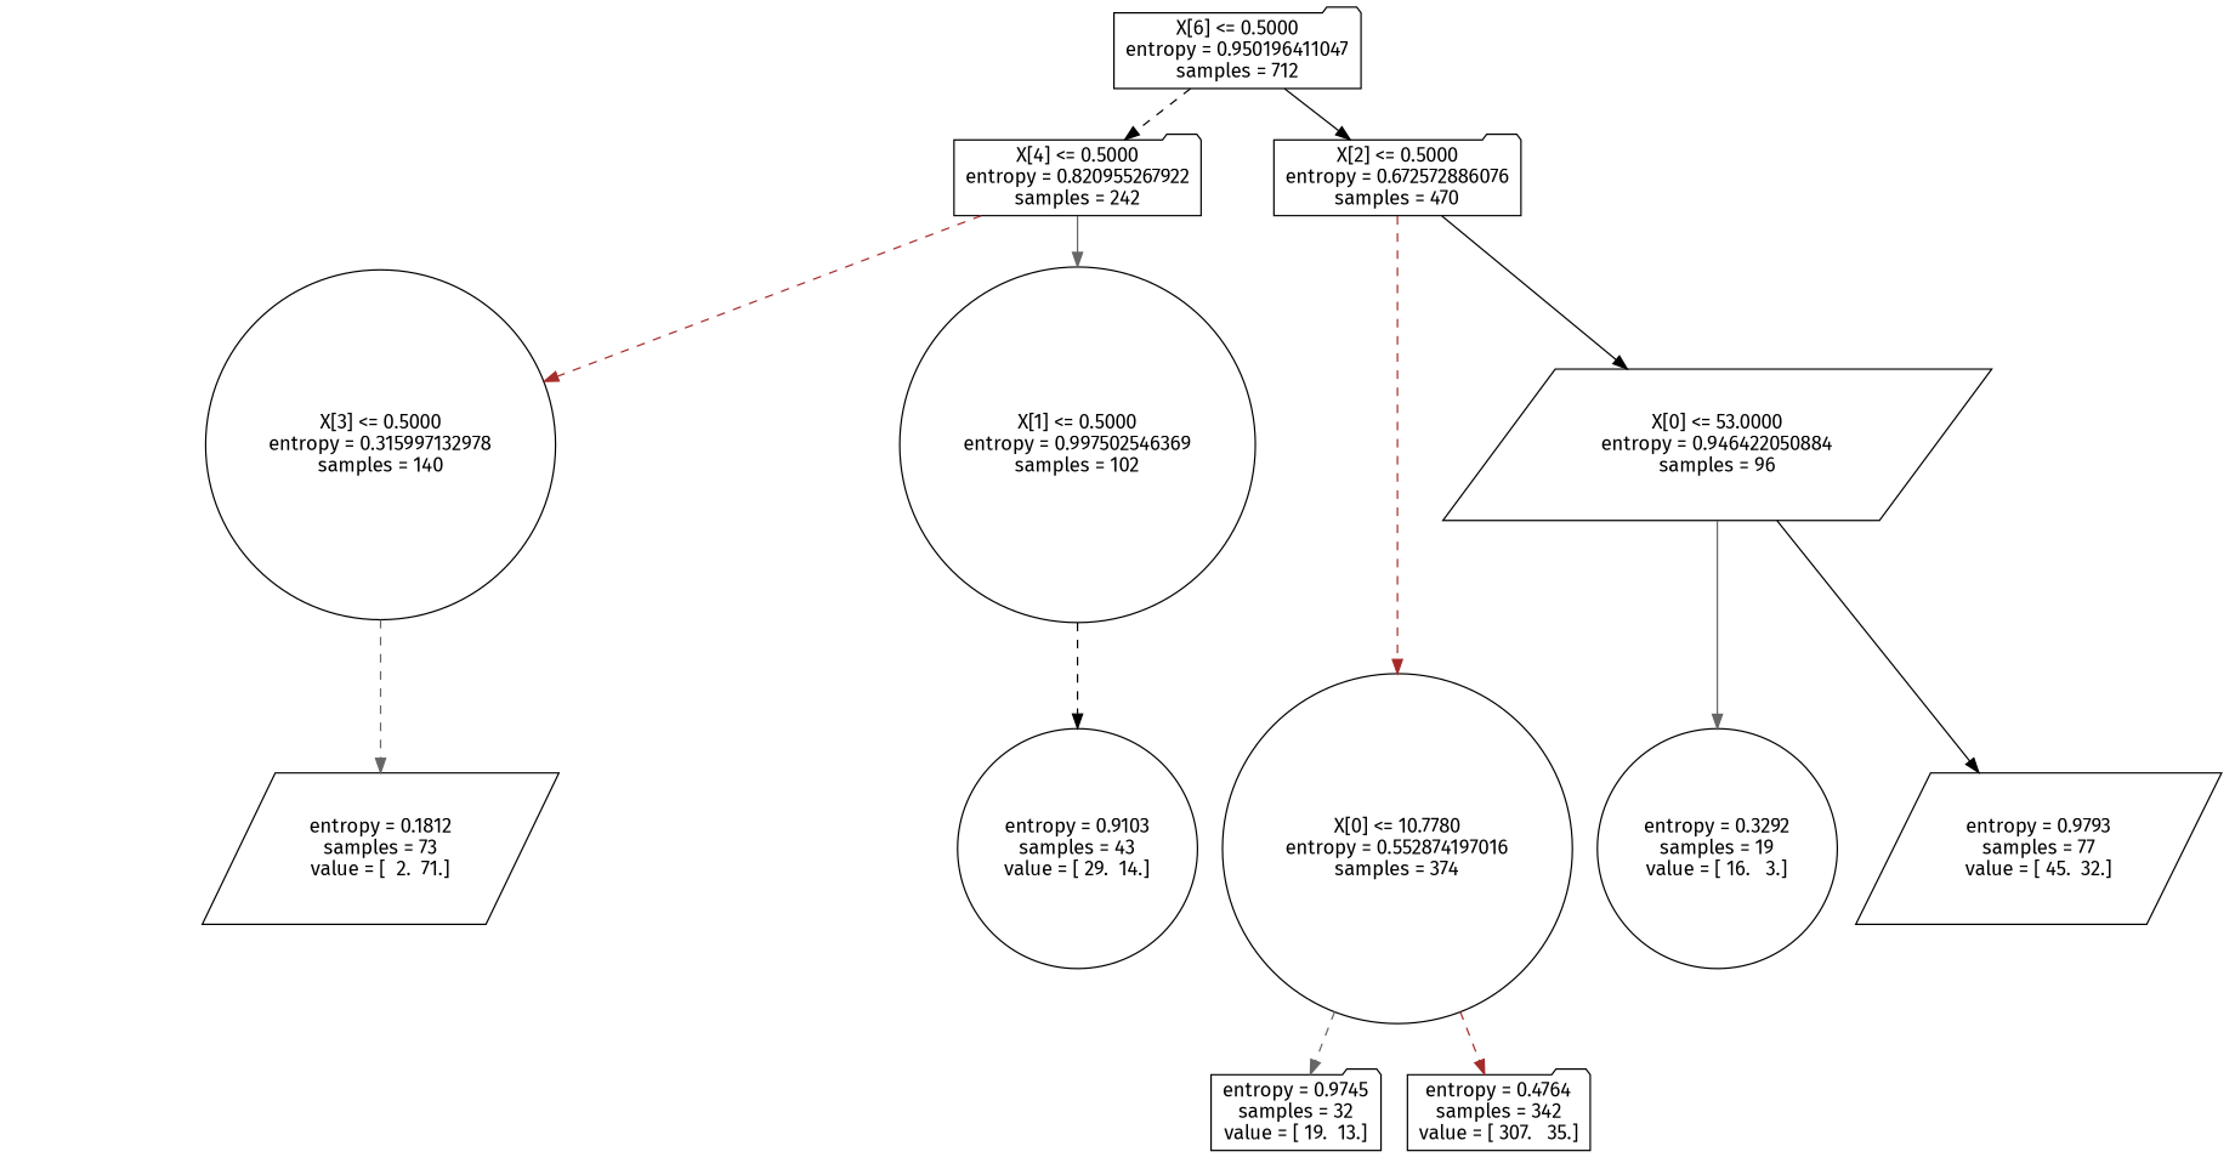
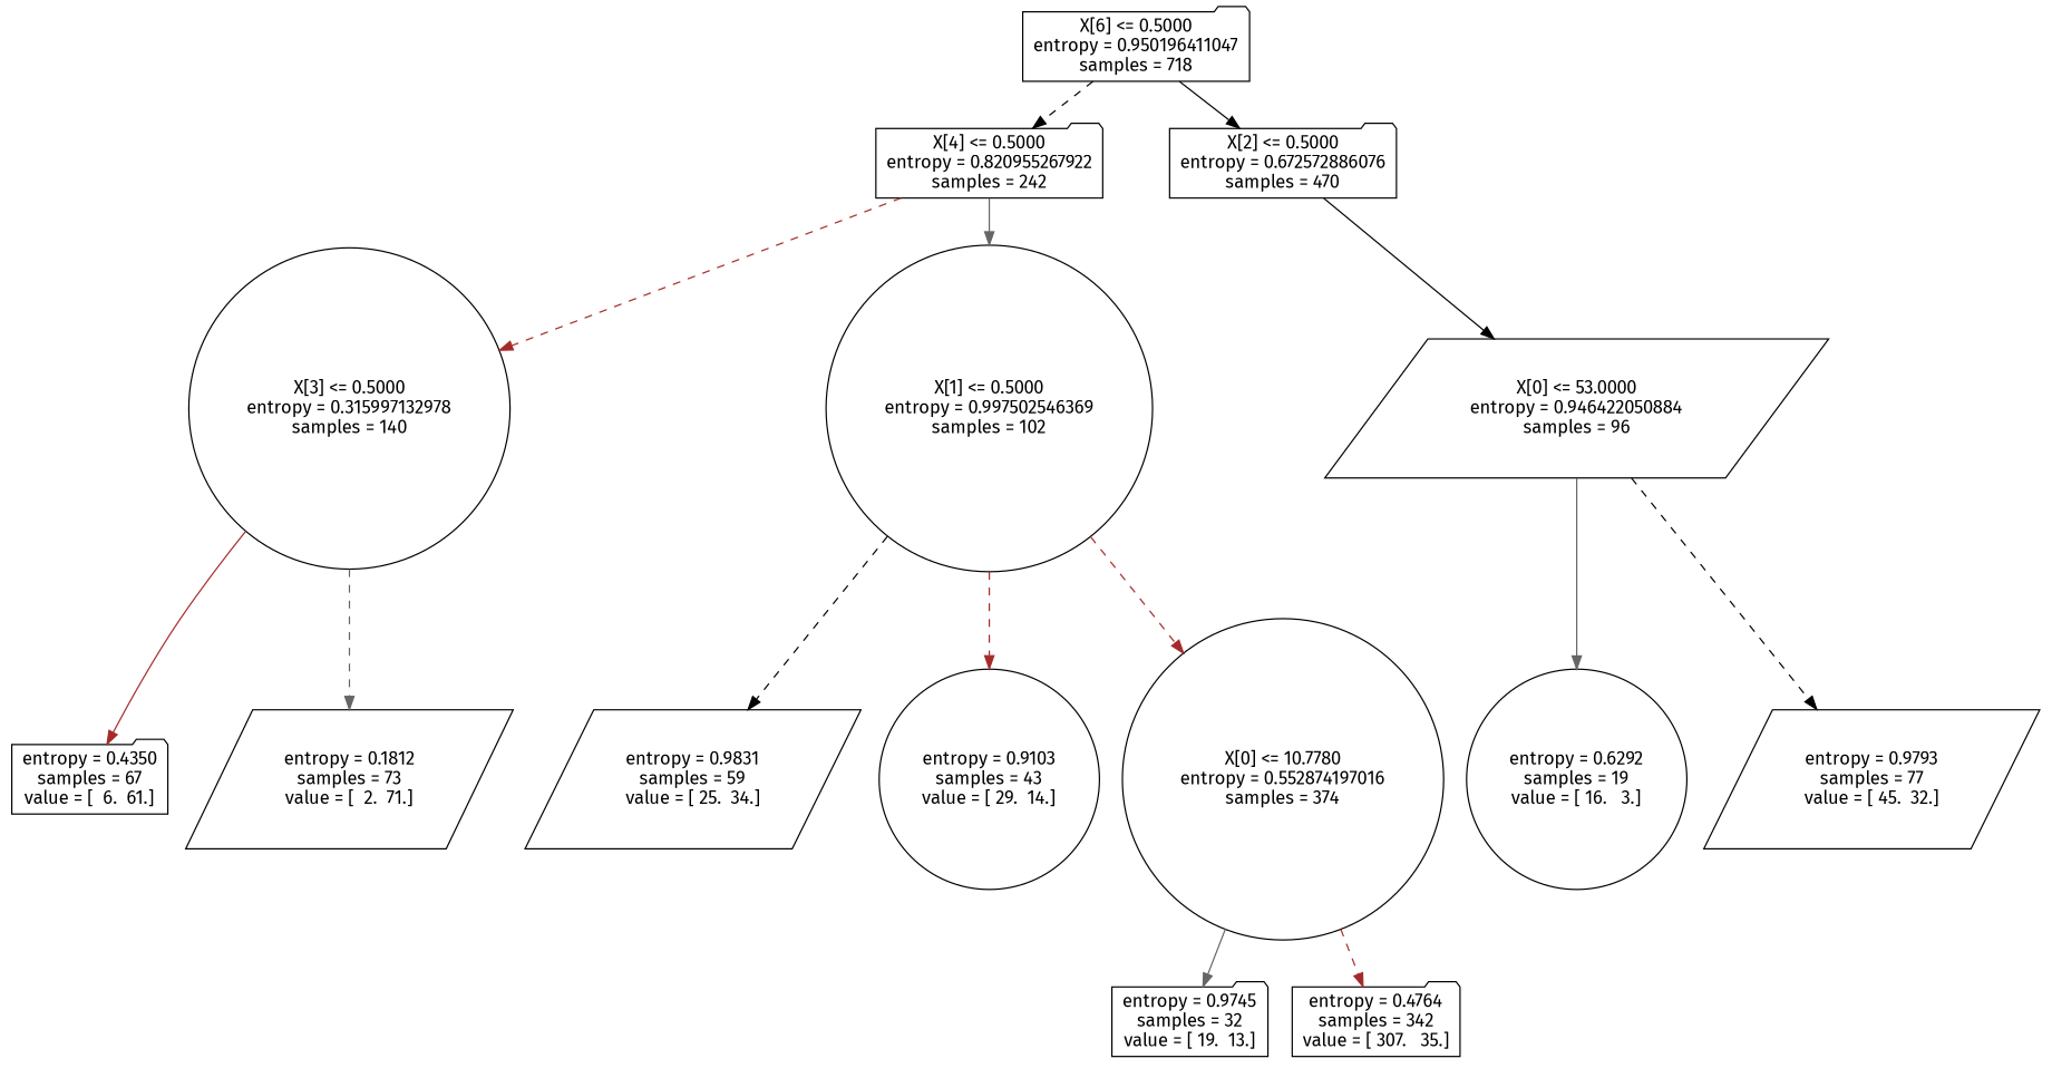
  digraph {
    fontname="Fira Sans"
    node [fontname="Fira Sans" shape=folder]
    edge [color=black fontname="Fira Sans" style=dashed]
-   n1 [label="X[6] <= 0.5000\nentropy = 0.950196411047\nsamples = 712"]
+   n1 [label="X[6] <= 0.5000\nentropy = 0.950196411047\nsamples = 718"]
    n2 [label="X[4] <= 0.5000\nentropy = 0.820955267922\nsamples = 242"]
    n3 [label="X[2] <= 0.5000\nentropy = 0.672572886076\nsamples = 470"]
    n4 [label="X[3] <= 0.5000\nentropy = 0.315997132978\nsamples = 140" shape=circle]
    n5 [label="X[1] <= 0.5000\nentropy = 0.997502546369\nsamples = 102" shape=circle]
    n6 [label="X[0] <= 10.7780\nentropy = 0.552874197016\nsamples = 374" shape=circle]
    n7 [label="X[0] <= 53.0000\nentropy = 0.946422050884\nsamples = 96" shape=parallelogram]
    n8 [label="entropy = 0.1812\nsamples = 73\nvalue = [  2.  71.]" shape=parallelogram]
+   n9 [label="entropy = 0.4350\nsamples = 67\nvalue = [  6.  61.]"]
+   n10 [label="entropy = 0.9831\nsamples = 59\nvalue = [ 25.  34.]" shape=parallelogram]
    n11 [label="entropy = 0.9103\nsamples = 43\nvalue = [ 29.  14.]" shape=circle]
    n12 [label="entropy = 0.9745\nsamples = 32\nvalue = [ 19.  13.]"]
    n13 [label="entropy = 0.4764\nsamples = 342\nvalue = [ 307.   35.]"]
    n14 [label="entropy = 0.9793\nsamples = 77\nvalue = [ 45.  32.]" shape=parallelogram]
-   n15 [label="entropy = 0.3292\nsamples = 19\nvalue = [ 16.   3.]" shape=circle]
+   n15 [label="entropy = 0.6292\nsamples = 19\nvalue = [ 16.   3.]" shape=circle]
    n1 -> n2
    n1 -> n3 [style=solid]
    n2 -> n4 [color=brown]
    n2 -> n5 [color=gray40 style=solid]
-   n3 -> n6 [color=brown]
+   n5 -> n6 [color=brown]
    n3 -> n7 [style=solid]
    n4 -> n8 [color=gray40]
-   n5 -> n11
-   n6 -> n12 [color=gray40]
+   n4 -> n9 [color=brown style=solid]
+   n5 -> n10
+   n5 -> n11 [color=brown]
+   n6 -> n12 [color=gray40 style=solid]
    n6 -> n13 [color=brown]
-   n7 -> n14 [style=solid]
+   n7 -> n14
    n7 -> n15 [color=gray40 style=solid]
  }
